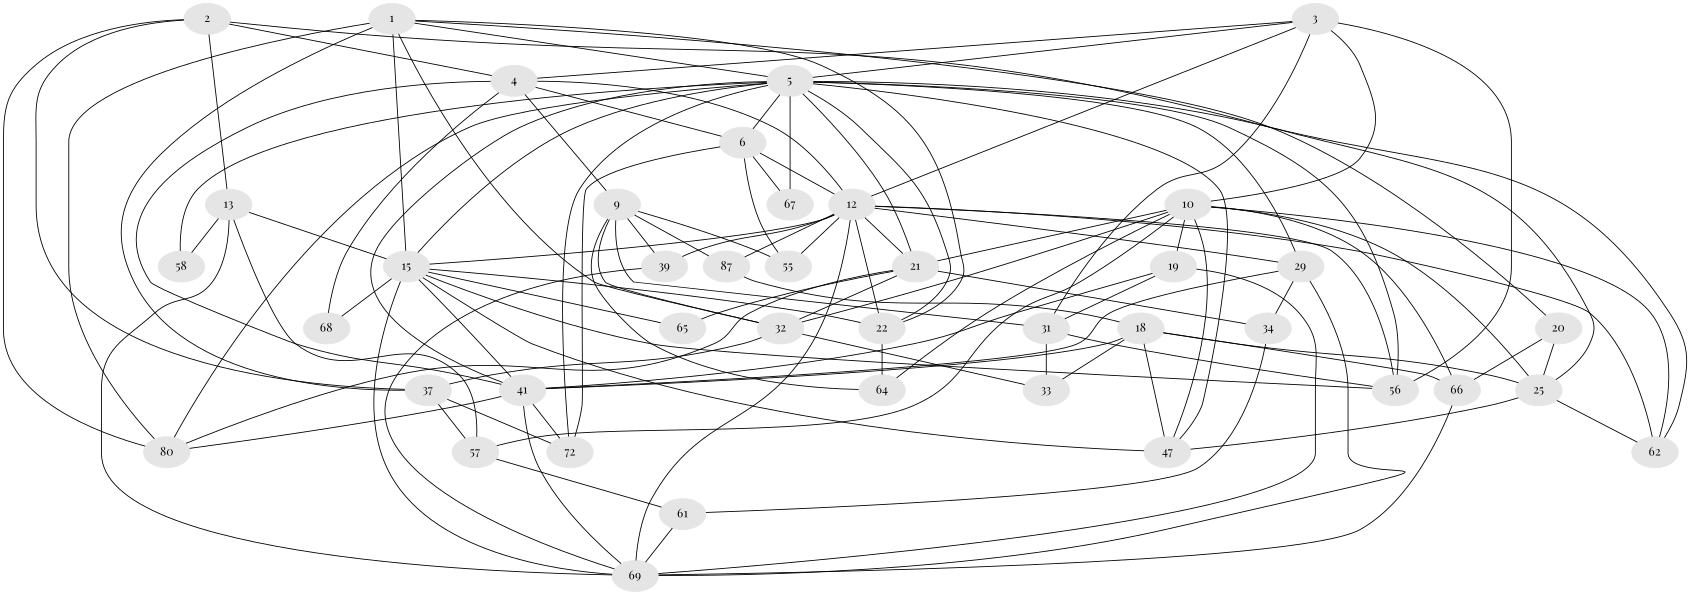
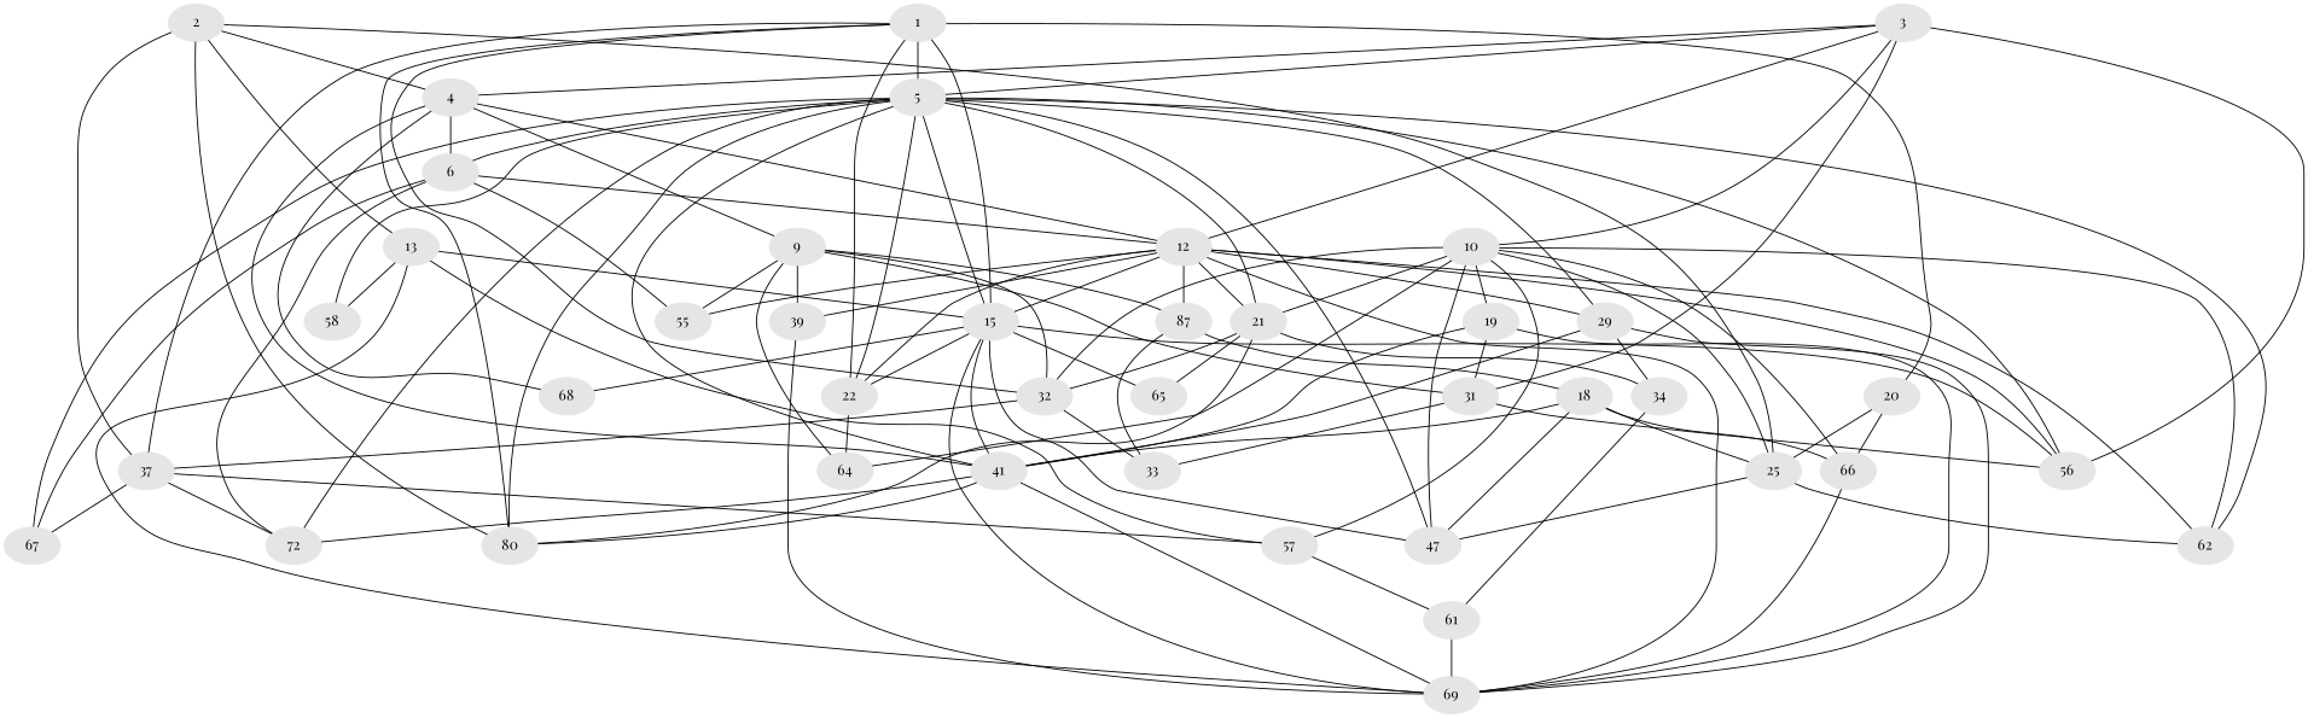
  graph {
    fontname="Playfair Display"
    node [color=gray90 fontname="Playfair Display" style=filled]
    edge [fontname="Playfair Display"]
    1 [super="+8"]
    5 [super="+82+40+14"]
    15 [super="+60+23"]
    20
    22 [super="+79+38"]
    32 [super="+71"]
    37 [super="+59+51"]
    80
    56 [super="+70"]
    6 [super="+36"]
    41 [super="+76+44"]
    21 [super="+42+52"]
    29 [super="+48"]
    47 [super="+53"]
    58
    62
    67
    72
    68
    69
    65
    25 [super="+35"]
    66
    64
    33
    57
    2 [super="+74"]
    4 [super="+7"]
    13
    12 [super="+49"]
    9 [super="+24"]
    3 [super="+45"]
    10 [super="+27+11"]
    31 [super="+43"]
    19 [super="+28"]
    55
    n37 [label=87]
    39
    34
    18 [super="+73"]
    61
    1 -- 5
    1 -- 15 [weight=3]
    1 -- 20
    1 -- 22
    1 -- 32
    1 -- 37
    1 -- 80
    5 -- 15
    5 -- 22
    5 -- 80
    5 -- 56
    5 -- 6
    5 -- 41
    5 -- 21
    5 -- 29
    5 -- 47
    5 -- 58
    5 -- 62
    5 -- 67
    5 -- 72
    15 -- 22
    15 -- 56
    15 -- 41
    15 -- 47 [weight=2]
    15 -- 68
    15 -- 69
    15 -- 65
    20 -- 25
    20 -- 66
    22 -- 64
    32 -- 37
    32 -- 33
+   37 -- 67
    37 -- 72
    37 -- 57
    6 -- 67
    6 -- 72
    6 -- 12
    6 -- 55
    41 -- 80
    41 -- 72
    41 -- 69
    21 -- 32
    21 -- 80
    21 -- 65
    21 -- 34
    29 -- 41
    29 -- 69
    29 -- 34
    25 -- 47
    25 -- 62
    66 -- 69
    57 -- 61
    2 -- 37
    2 -- 80
    2 -- 25
    2 -- 4
    2 -- 13
    4 -- 6
    4 -- 41
    4 -- 68 [weight=2]
    4 -- 12
    4 -- 9
    13 -- 15
    13 -- 58
    13 -- 69
    13 -- 57
    12 -- 15
    12 -- 22
    12 -- 56
    12 -- 21
    12 -- 29
    12 -- 62
    12 -- 69
    12 -- 55
    12 -- n37
    12 -- 39
    9 -- 32
    9 -- 64
    9 -- 31
    9 -- 55
    9 -- n37
    9 -- 39
    3 -- 5
    3 -- 56
    3 -- 4
    3 -- 12
    3 -- 10
    3 -- 31
    10 -- 32
    10 -- 21 [weight=2]
    10 -- 47 [weight=2]
    10 -- 62
    10 -- 25
    10 -- 66
    10 -- 64
    10 -- 57
    10 -- 19
    31 -- 56
    31 -- 33
    19 -- 41
    19 -- 69
    19 -- 31 [weight=2]
    n37 -- 18
    39 -- 69
    34 -- 61
    18 -- 41
    18 -- 47 [weight=2]
    18 -- 25
    18 -- 66
-   18 -- 33
+   n37 -- 33
    61 -- 69
  }
